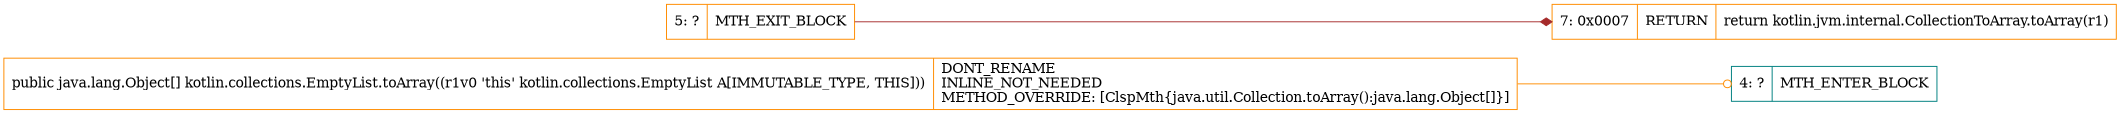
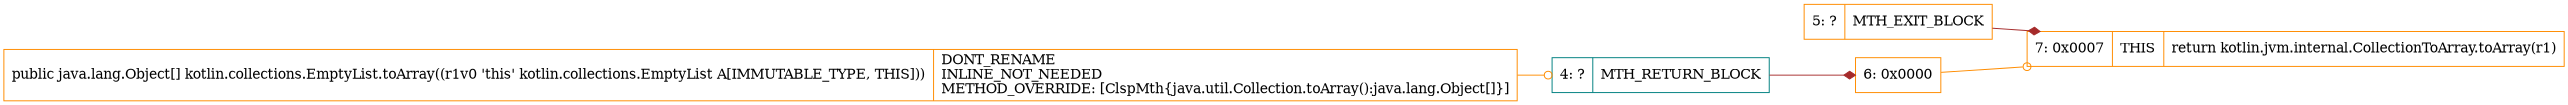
  digraph {
    rankdir=LR
    node [color=darkorange shape=record]
    edge [arrowhead=diamond color=brown]
-   n1 [color=teal label="{4\:\ ?|MTH_ENTER_BLOCK\l}"]
-   n3 [label="{7\:\ 0x0007|RETURN\l|return kotlin.jvm.internal.CollectionToArray.toArray(r1)\l}"]
+   n1 [color=teal label="{4\:\ ?|MTH_RETURN_BLOCK\l}"]
+   n2 [label="{6\:\ 0x0000}"]
+   n3 [label="{7\:\ 0x0007|THIS\l|return kotlin.jvm.internal.CollectionToArray.toArray(r1)\l}"]
    n4 [label="{5\:\ ?|MTH_EXIT_BLOCK\l}"]
    n5 [label="{public java.lang.Object[] kotlin.collections.EmptyList.toArray((r1v0 'this' kotlin.collections.EmptyList A[IMMUTABLE_TYPE, THIS]))  | DONT_RENAME\lINLINE_NOT_NEEDED\lMETHOD_OVERRIDE: [ClspMth\{java.util.Collection.toArray():java.lang.Object[]\}]\l}"]
+   n1 -> n2
+   n2 -> n3 [arrowhead=odot color=darkorange]
    n4 -> n3
    n5 -> n1 [arrowhead=odot color=darkorange]
  }
